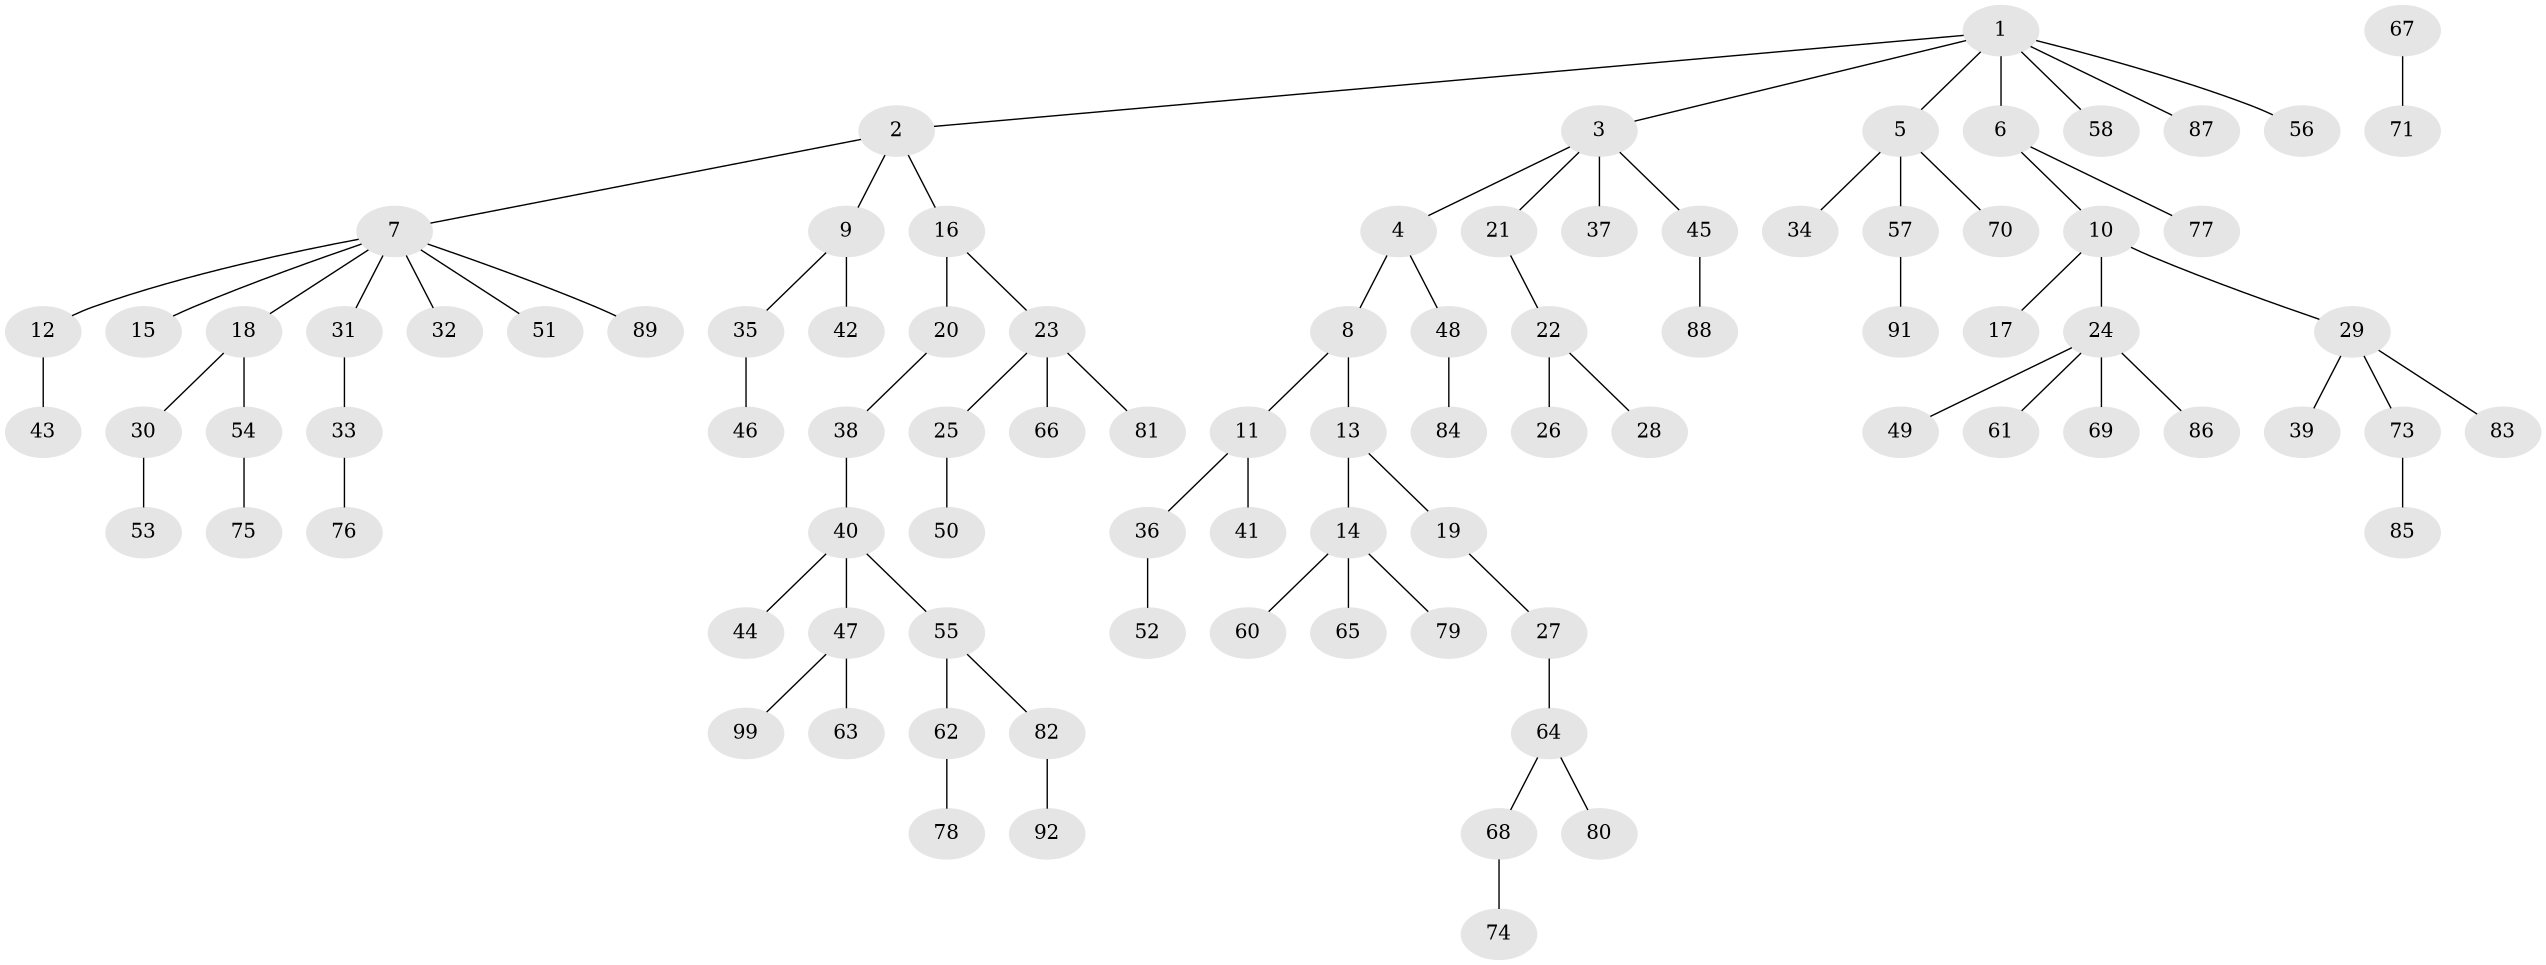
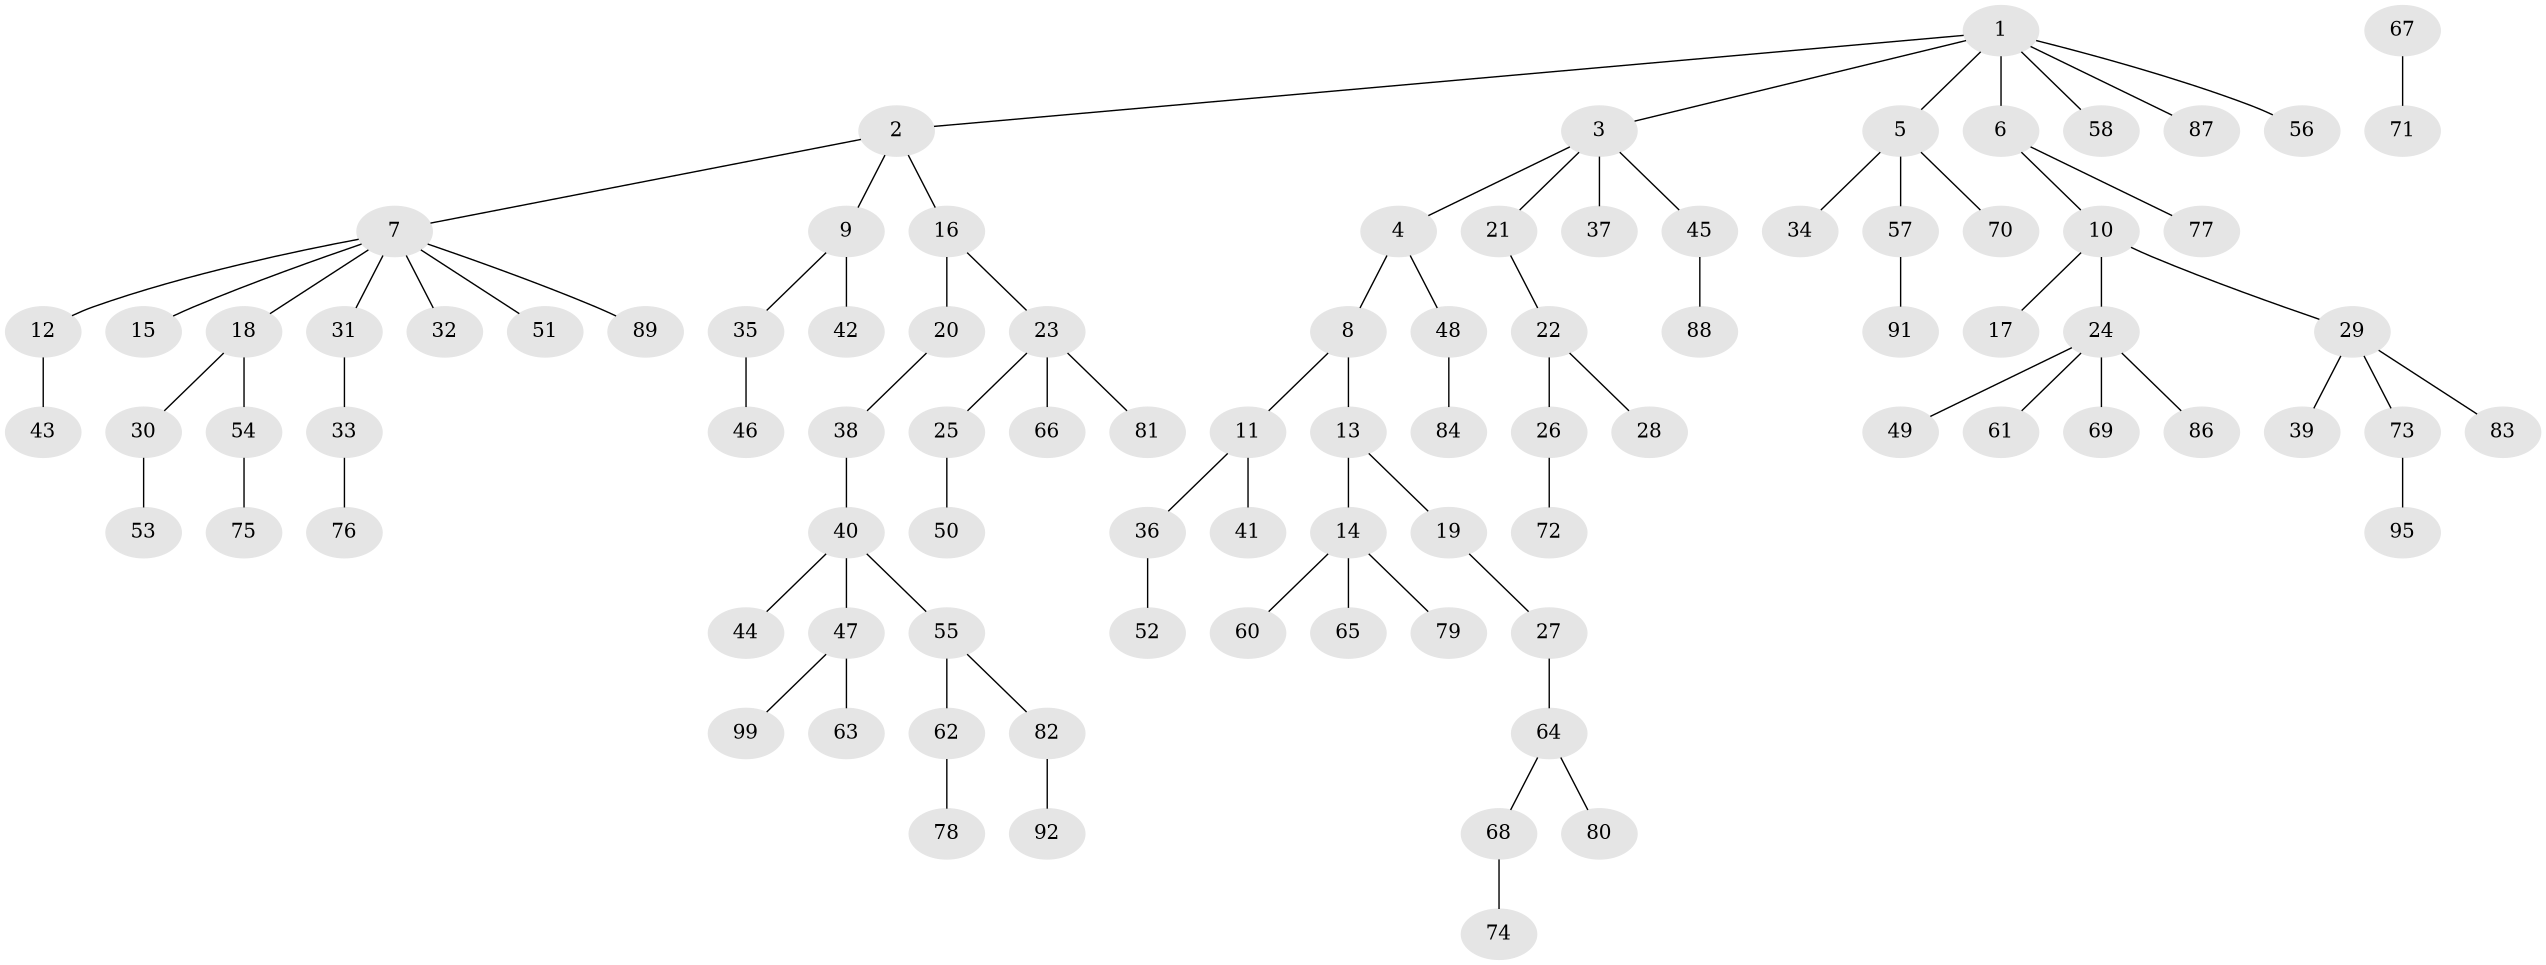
  graph {
    node [color=gray90 style=filled]
    1
    2
    3
    5
    6
    58
    87
    56
    7
    9
    16
    4
    21
    37
    45
    34
    57
    70
    10
    77
    12
    15
    18
    31
    32
    51
    89
    35
    42
    20
    23
    8
    48
    22
    88
    11
    13
    84
    91
    17
    24
    29
    43
    30
    54
    33
    36
    41
    14
    19
    46
    49
    61
    69
    86
    39
    73
    83
    52
    60
    65
    79
    27
    38
    25
    66
    81
    53
    75
    64
    40
    26
    28
+   72
    50
    68
    80
-   85
+   85 [label=95]
    76
    67
    71
    44
    47
    55
    n85 [label=99]
    63
    62
    82
    78
    92
    74
    1 -- 2
    1 -- 3
    1 -- 5
    1 -- 6
    1 -- 58
    1 -- 87
    1 -- 56
    2 -- 7
    2 -- 9
    2 -- 16
    3 -- 4
    3 -- 21
    3 -- 37
    3 -- 45
    5 -- 34
    5 -- 57
    5 -- 70
    6 -- 10
    6 -- 77
    7 -- 12
    7 -- 15
    7 -- 18
    7 -- 31
    7 -- 32
    7 -- 51
    7 -- 89
    9 -- 35
    9 -- 42
    16 -- 20
    16 -- 23
    4 -- 8
    4 -- 48
    21 -- 22
    45 -- 88
    57 -- 91
    10 -- 17
    10 -- 24
    10 -- 29
    12 -- 43
    18 -- 30
    18 -- 54
    31 -- 33
    35 -- 46
    20 -- 38
    23 -- 25
    23 -- 66
    23 -- 81
    8 -- 11
    8 -- 13
    48 -- 84
    22 -- 26
    22 -- 28
    11 -- 36
    11 -- 41
    13 -- 14
    13 -- 19
    24 -- 49
    24 -- 61
    24 -- 69
    24 -- 86
    29 -- 39
    29 -- 73
    29 -- 83
    30 -- 53
    54 -- 75
    33 -- 76
    36 -- 52
    14 -- 60
    14 -- 65
    14 -- 79
    19 -- 27
    73 -- 85
    27 -- 64
    38 -- 40
    25 -- 50
    64 -- 68
    64 -- 80
    40 -- 44
    40 -- 47
    40 -- 55
+   26 -- 72
    68 -- 74
    67 -- 71
    47 -- n85
    47 -- 63
    55 -- 62
    55 -- 82
    62 -- 78
    82 -- 92
  }
